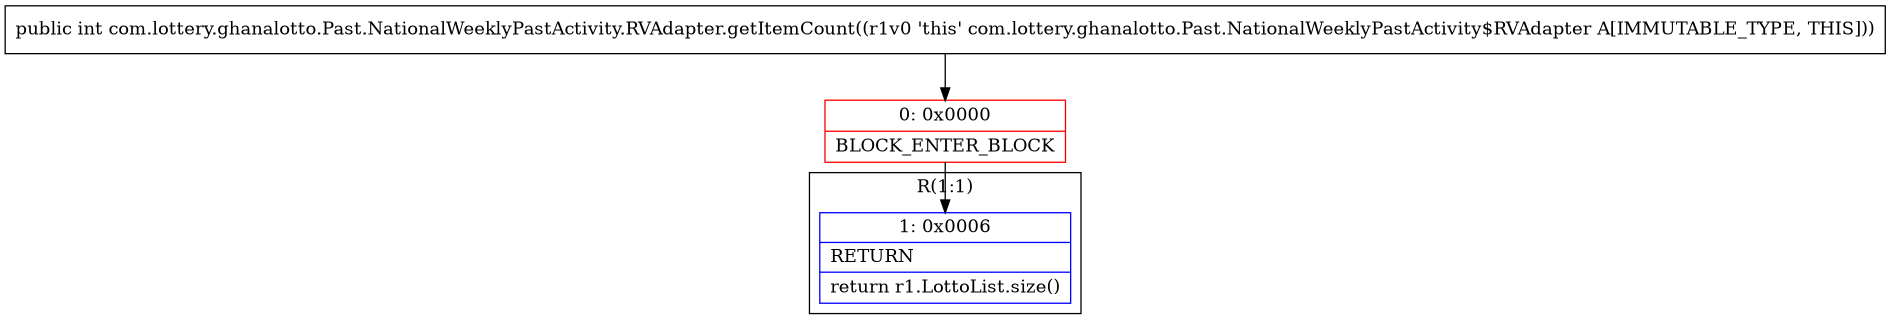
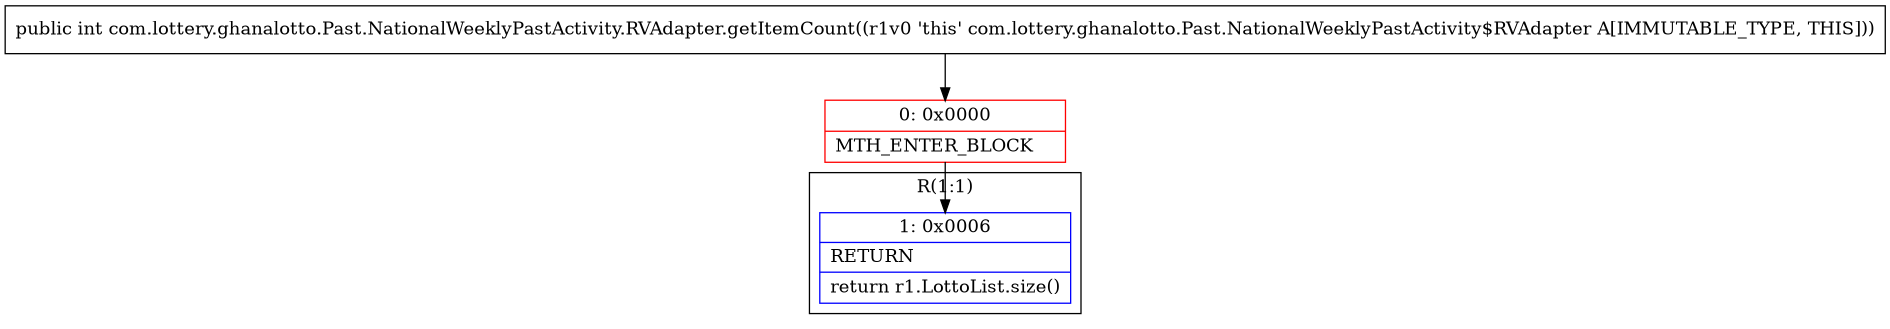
  digraph {
    node [shape=record]
    n1 [color=blue label="{1\:\ 0x0006|RETURN\l|return r1.LottoList.size()\l}"]
-   n2 [color=red label="{0\:\ 0x0000|BLOCK_ENTER_BLOCK\l}"]
+   n2 [color=red label="{0\:\ 0x0000|MTH_ENTER_BLOCK\l}"]
    n3 [label="{public int com.lottery.ghanalotto.Past.NationalWeeklyPastActivity.RVAdapter.getItemCount((r1v0 'this' com.lottery.ghanalotto.Past.NationalWeeklyPastActivity$RVAdapter A[IMMUTABLE_TYPE, THIS])) }"]
    subgraph cluster_1 {
      label="R(1:1)"
      n1
    }
    n2 -> n1
    n3 -> n2
  }
